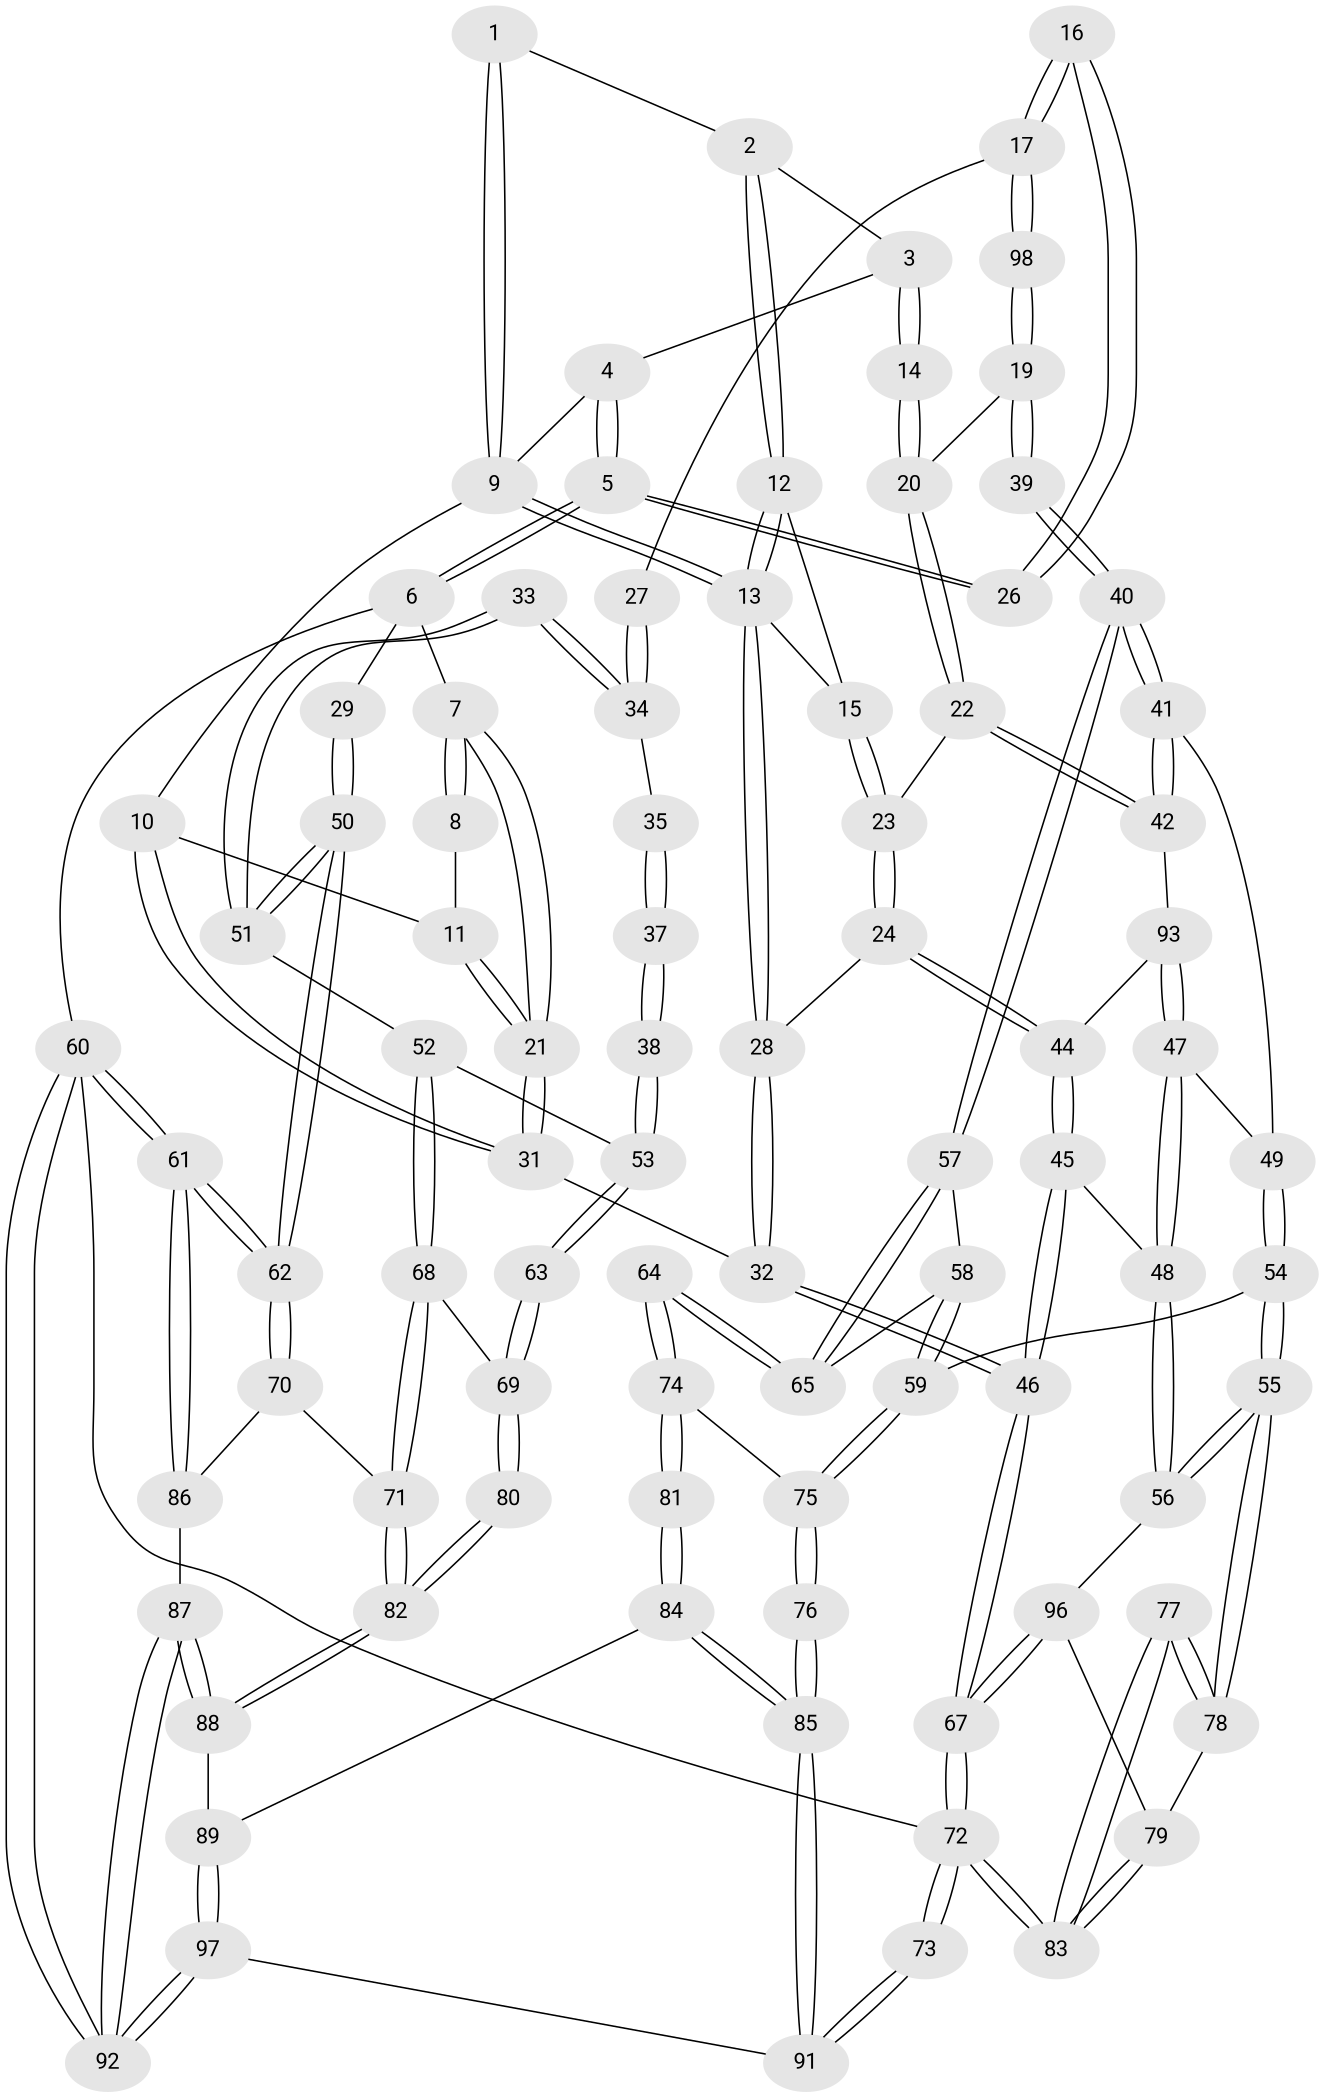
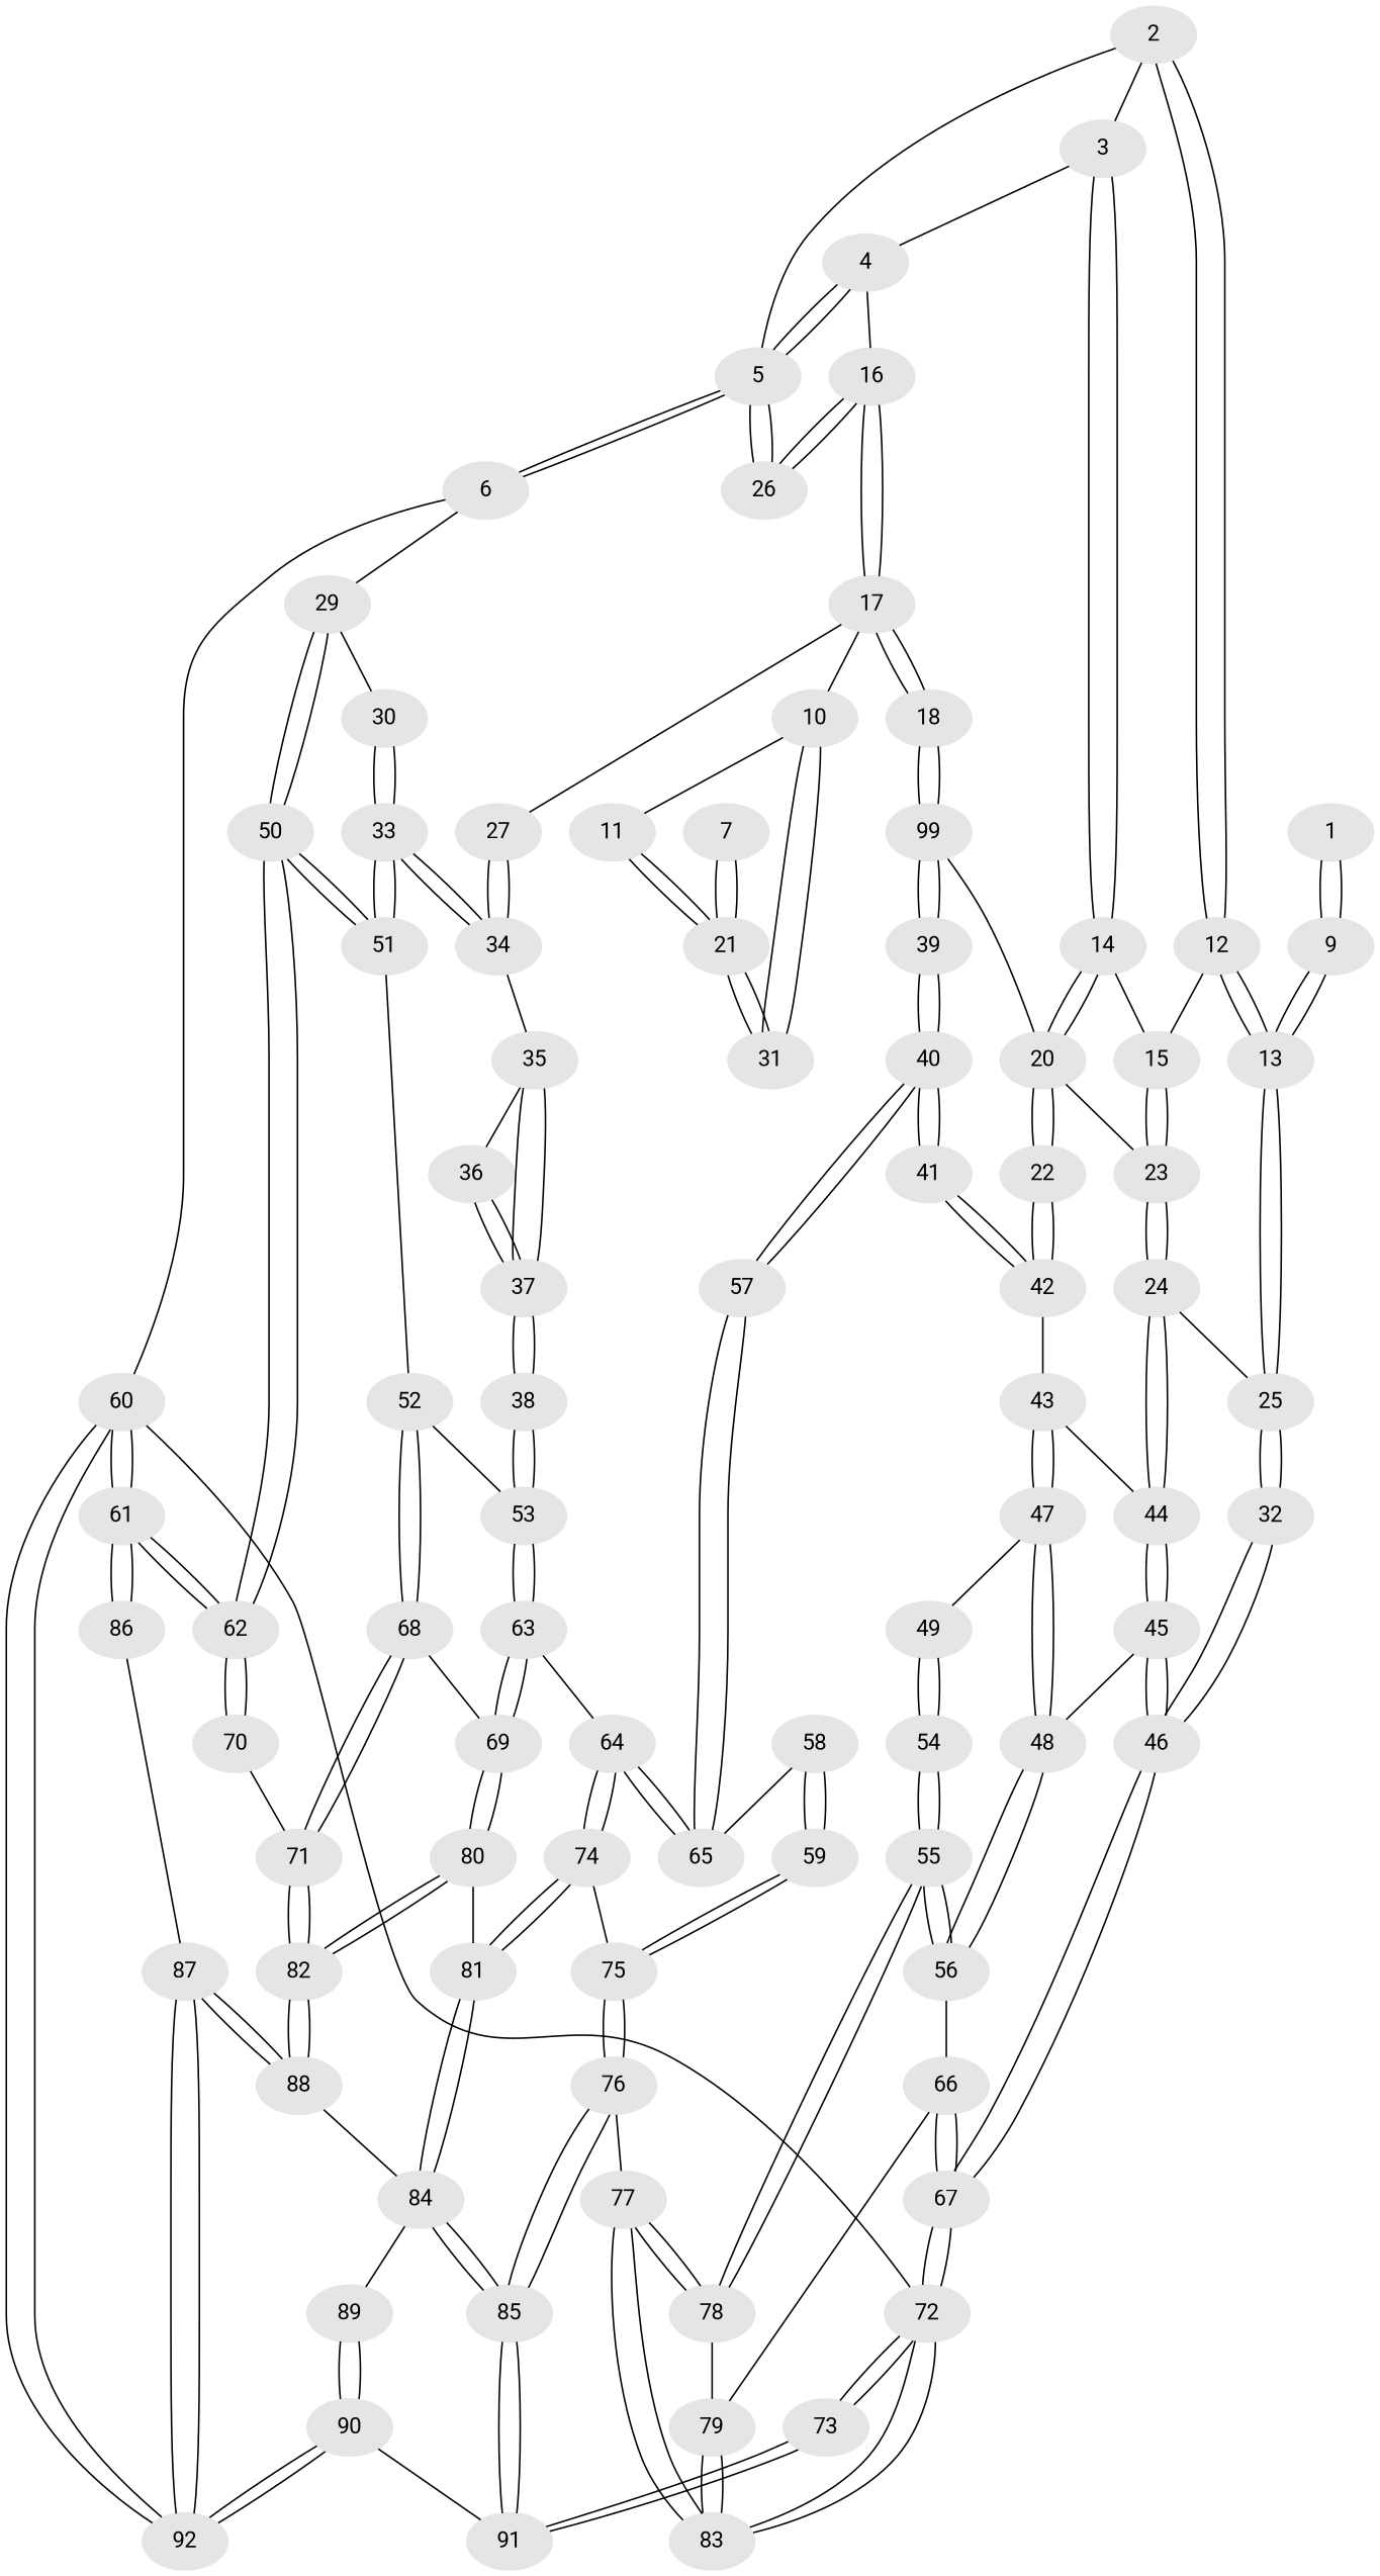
  graph {
    fontname=Roboto
    node [color=gray90 fontname=Roboto style=filled]
    edge [fontname=Roboto]
    1
    2
    9
    3
    12
    10
    13
    4
    14
    15
    5
    16
    20
    6
    26
    17
    7
    29
    60
-   8
    21
+   30
    50
    61
    92
    72
    11
    31
    73
    91
-   25 [label=28]
+   25
    32
    23
    22
    24
-   18 [label=98]
+   18
    27
-   19
+   19 [label=99]
    34
    39
+   36
    37
    40
    42
-   43 [label=93]
+   43
    44
    45
    46
    35
    33
    51
    62
    67
    52
    38
    53
    63
    41
    57
    49
    58
    65
    54
    47
    48
    56
-   66 [label=96]
+   66
    55
    59
    70
    68
    69
    71
    64
    78
    75
    79
    76
    86
    87
    74
    80
    81
    83
    82
    88
    84
    77
    85
    89
-   90 [label=97]
-   1 -- 2
+   90
+   5 -- 2
    1 -- 9
    1 -- 9
    2 -- 3
    2 -- 12
    2 -- 12
-   9 -- 10
+   17 -- 10
    9 -- 13
    9 -- 13
    3 -- 4
    3 -- 14
    3 -- 14
    12 -- 13
    12 -- 13
    12 -- 15
    10 -- 11
    10 -- 31
    10 -- 31
    13 -- 25
    13 -- 25
    4 -- 5
    4 -- 5
-   4 -- 9
-   13 -- 15
+   4 -- 16
+   14 -- 15
    14 -- 20
    14 -- 20
    15 -- 23
    15 -- 23
    5 -- 6
    5 -- 6
    5 -- 26
    5 -- 26
    16 -- 26
    16 -- 26
    16 -- 17
    16 -- 17
    20 -- 22
    20 -- 22
-   6 -- 7
    6 -- 29
    6 -- 60
    17 -- 18
    17 -- 18
    17 -- 27
-   7 -- 8
-   7 -- 8
    7 -- 21
    7 -- 21
+   29 -- 30
    29 -- 50
    29 -- 50
    60 -- 61
    60 -- 61
    60 -- 92
    60 -- 92
    60 -- 72
-   8 -- 11
    21 -- 31
    21 -- 31
+   30 -- 33
+   30 -- 33
    50 -- 51
    50 -- 51
    50 -- 62
    50 -- 62
    61 -- 62
    61 -- 62
    61 -- 86
    61 -- 86
    72 -- 73
    72 -- 73
    72 -- 83
    72 -- 83
    11 -- 21
    11 -- 21
-   31 -- 32
    73 -- 91
    73 -- 91
    25 -- 32
    25 -- 32
    32 -- 46
    32 -- 46
    23 -- 24
    23 -- 24
-   22 -- 23
+   20 -- 23
    22 -- 42
    22 -- 42
    24 -- 25
    24 -- 44
    24 -- 44
    18 -- 19
    18 -- 19
    27 -- 34
    27 -- 34
    19 -- 20
    19 -- 39
    19 -- 39
    34 -- 35
    39 -- 40
    39 -- 40
+   36 -- 37
+   36 -- 37
    37 -- 38
    37 -- 38
    40 -- 41
    40 -- 41
    40 -- 57
    40 -- 57
    42 -- 43
    43 -- 44
    43 -- 47
    43 -- 47
    44 -- 45
    44 -- 45
    45 -- 46
    45 -- 46
    45 -- 48
    46 -- 67
    46 -- 67
+   35 -- 36
    35 -- 37
    35 -- 37
    33 -- 34
    33 -- 34
    33 -- 51
    33 -- 51
    51 -- 52
    62 -- 70
    62 -- 70
    67 -- 72
    67 -- 72
    52 -- 53
    52 -- 68
    52 -- 68
    38 -- 53
    38 -- 53
    53 -- 63
    53 -- 63
    63 -- 69
    63 -- 69
+   63 -- 64
    41 -- 42
    41 -- 42
-   41 -- 49
-   57 -- 58
    57 -- 65
    57 -- 65
    49 -- 54
    49 -- 54
    58 -- 65
    58 -- 59
    58 -- 59
    54 -- 55
    54 -- 55
-   54 -- 59
    47 -- 49
    47 -- 48
    47 -- 48
    48 -- 56
    48 -- 56
    56 -- 66
    66 -- 67
    66 -- 67
    66 -- 79
    55 -- 56
    55 -- 56
    55 -- 78
    55 -- 78
    59 -- 75
    59 -- 75
    70 -- 71
-   70 -- 86
    68 -- 69
    68 -- 71
    68 -- 71
    69 -- 80
    69 -- 80
    71 -- 82
    71 -- 82
    64 -- 65
    64 -- 65
    64 -- 74
    64 -- 74
    78 -- 79
    75 -- 76
    75 -- 76
    79 -- 83
    79 -- 83
+   76 -- 77
    76 -- 85
    76 -- 85
    86 -- 87
    87 -- 92
    87 -- 92
    87 -- 88
    87 -- 88
    74 -- 75
    74 -- 81
    74 -- 81
+   80 -- 81
    80 -- 82
    80 -- 82
    81 -- 84
    81 -- 84
    82 -- 88
    82 -- 88
-   88 -- 89
+   88 -- 84
    84 -- 85
    84 -- 85
    84 -- 89
    77 -- 78
    77 -- 78
    77 -- 83
    77 -- 83
    85 -- 91
    85 -- 91
    89 -- 90
    89 -- 90
    90 -- 92
    90 -- 92
    90 -- 91
  }
